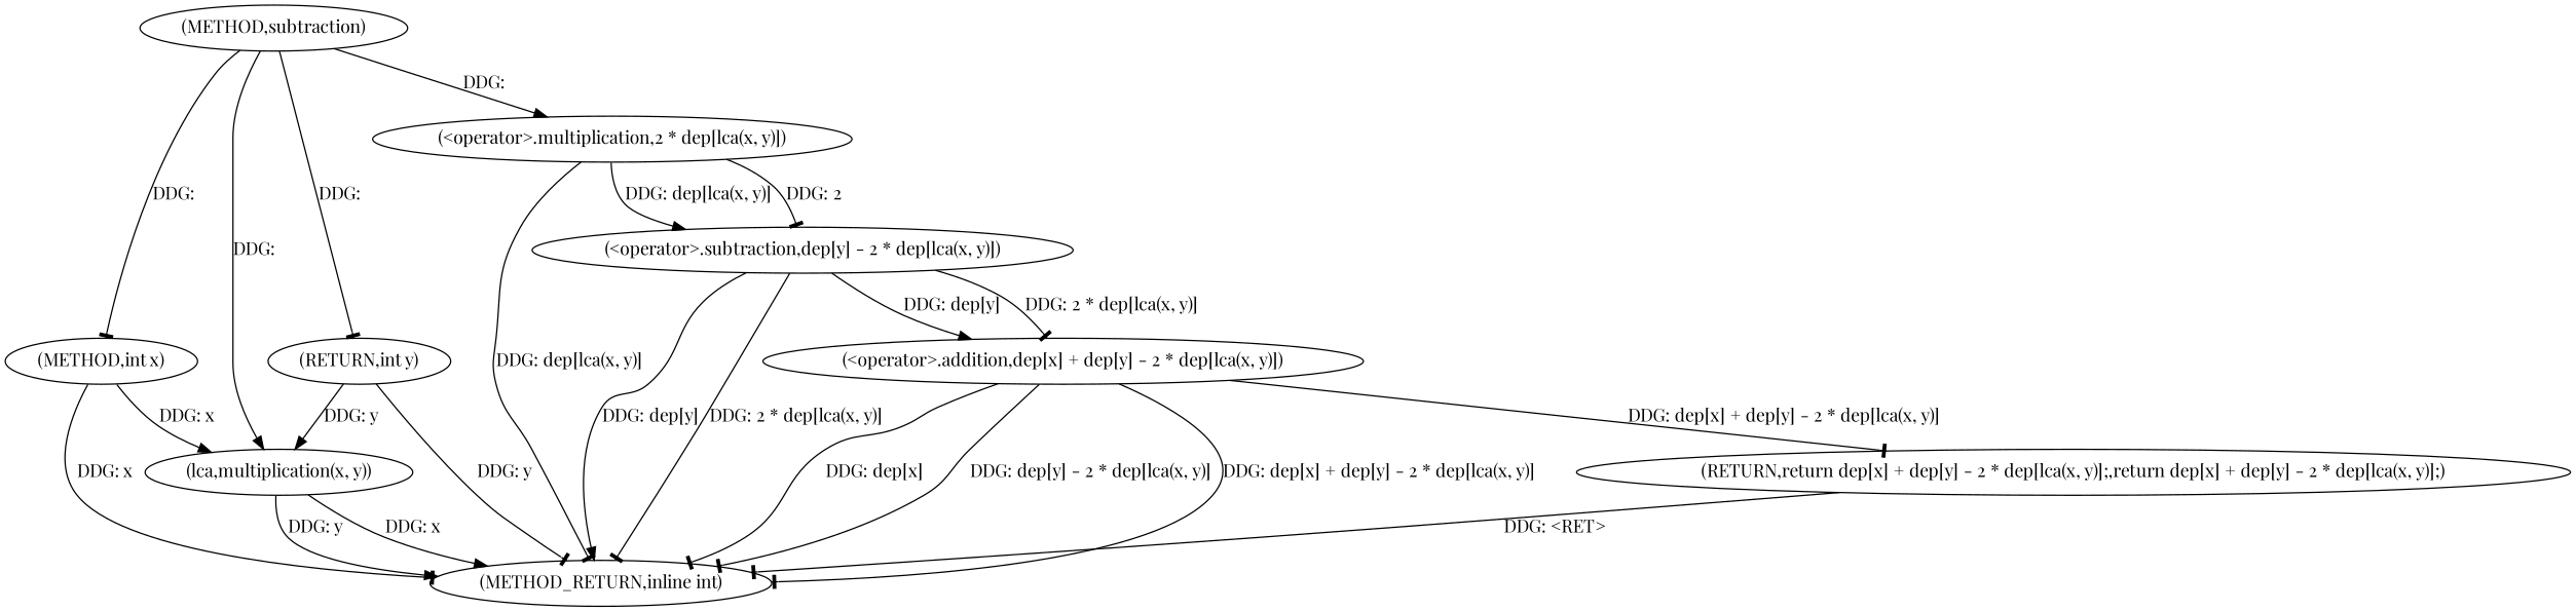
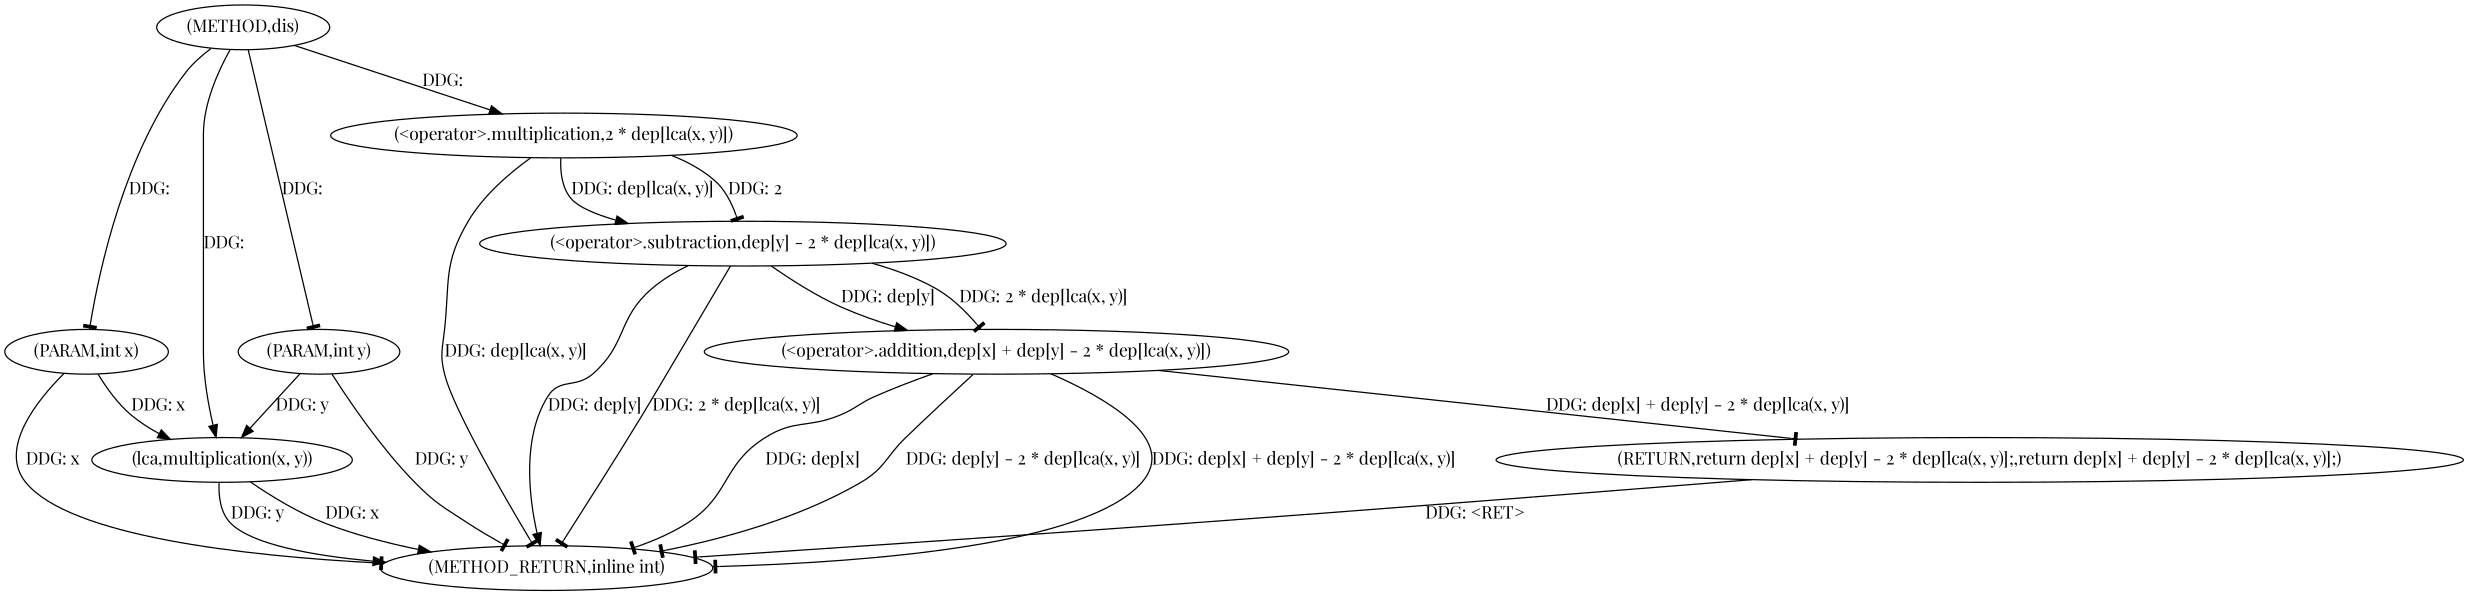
  digraph {
    fontname="Playfair Display"
    node [fontname="Playfair Display"]
    edge [arrowhead=tee fontname="Playfair Display"]
-   n1 [label="(METHOD,subtraction)"]
-   n2 [label="(METHOD,int x)"]
-   n3 [label="(RETURN,int y)"]
+   n1 [label="(METHOD,dis)"]
+   n2 [label="(PARAM,int x)"]
+   n3 [label="(PARAM,int y)"]
    n4 [label="(<operator>.multiplication,2 * dep[lca(x, y)])"]
    n5 [label="(lca,multiplication(x, y))"]
    n6 [label="(METHOD_RETURN,inline int)"]
    n7 [label="(<operator>.subtraction,dep[y] - 2 * dep[lca(x, y)])"]
    n8 [label="(RETURN,return dep[x] + dep[y] - 2 * dep[lca(x, y)];,return dep[x] + dep[y] - 2 * dep[lca(x, y)];)"]
    n9 [label="(<operator>.addition,dep[x] + dep[y] - 2 * dep[lca(x, y)])"]
    n1 -> n2 [label="DDG: "]
    n1 -> n3 [label="DDG: "]
    n1 -> n4 [arrowhead=normal label="DDG: "]
    n1 -> n5 [arrowhead=normal label="DDG: "]
    n2 -> n5 [arrowhead=normal label="DDG: x"]
    n2 -> n6 [label="DDG: x"]
    n3 -> n5 [arrowhead=normal label="DDG: y"]
    n3 -> n6 [label="DDG: y"]
    n4 -> n6 [label="DDG: dep[lca(x, y)]"]
    n4 -> n7 [arrowhead=normal label="DDG: dep[lca(x, y)]"]
    n4 -> n7 [label="DDG: 2"]
    n5 -> n6 [arrowhead=normal label="DDG: x"]
    n5 -> n6 [arrowhead=normal label="DDG: y"]
    n7 -> n6 [arrowhead=normal label="DDG: dep[y]"]
    n7 -> n6 [label="DDG: 2 * dep[lca(x, y)]"]
    n7 -> n9 [arrowhead=normal label="DDG: dep[y]"]
    n7 -> n9 [label="DDG: 2 * dep[lca(x, y)]"]
    n8 -> n6 [label="DDG: <RET>"]
    n9 -> n6 [label="DDG: dep[x]"]
    n9 -> n6 [label="DDG: dep[y] - 2 * dep[lca(x, y)]"]
    n9 -> n6 [label="DDG: dep[x] + dep[y] - 2 * dep[lca(x, y)]"]
    n9 -> n8 [label="DDG: dep[x] + dep[y] - 2 * dep[lca(x, y)]"]
  }
